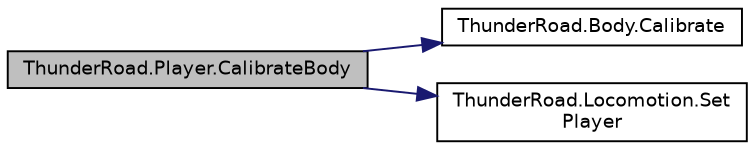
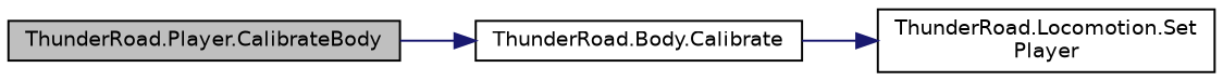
  digraph {
    rankdir=LR
    node [color=black fillcolor=white fontname=Helvetica fontsize=10 shape=record style=filled]
    edge [color=midnightblue fontname=Helvetica fontsize=10 labelfontname=Helvetica labelfontsize=10 style=solid]
    n1 [fillcolor=grey75 fontcolor=black height=0.2 label="ThunderRoad.Player.CalibrateBody" width=0.4]
    n2 [height=0.2 label="ThunderRoad.Body.Calibrate" width=0.4]
    n3 [height=0.2 label="ThunderRoad.Locomotion.Set\lPlayer" width=0.4]
    n1 -> n2
-   n1 -> n3
+   n2 -> n3
  }
